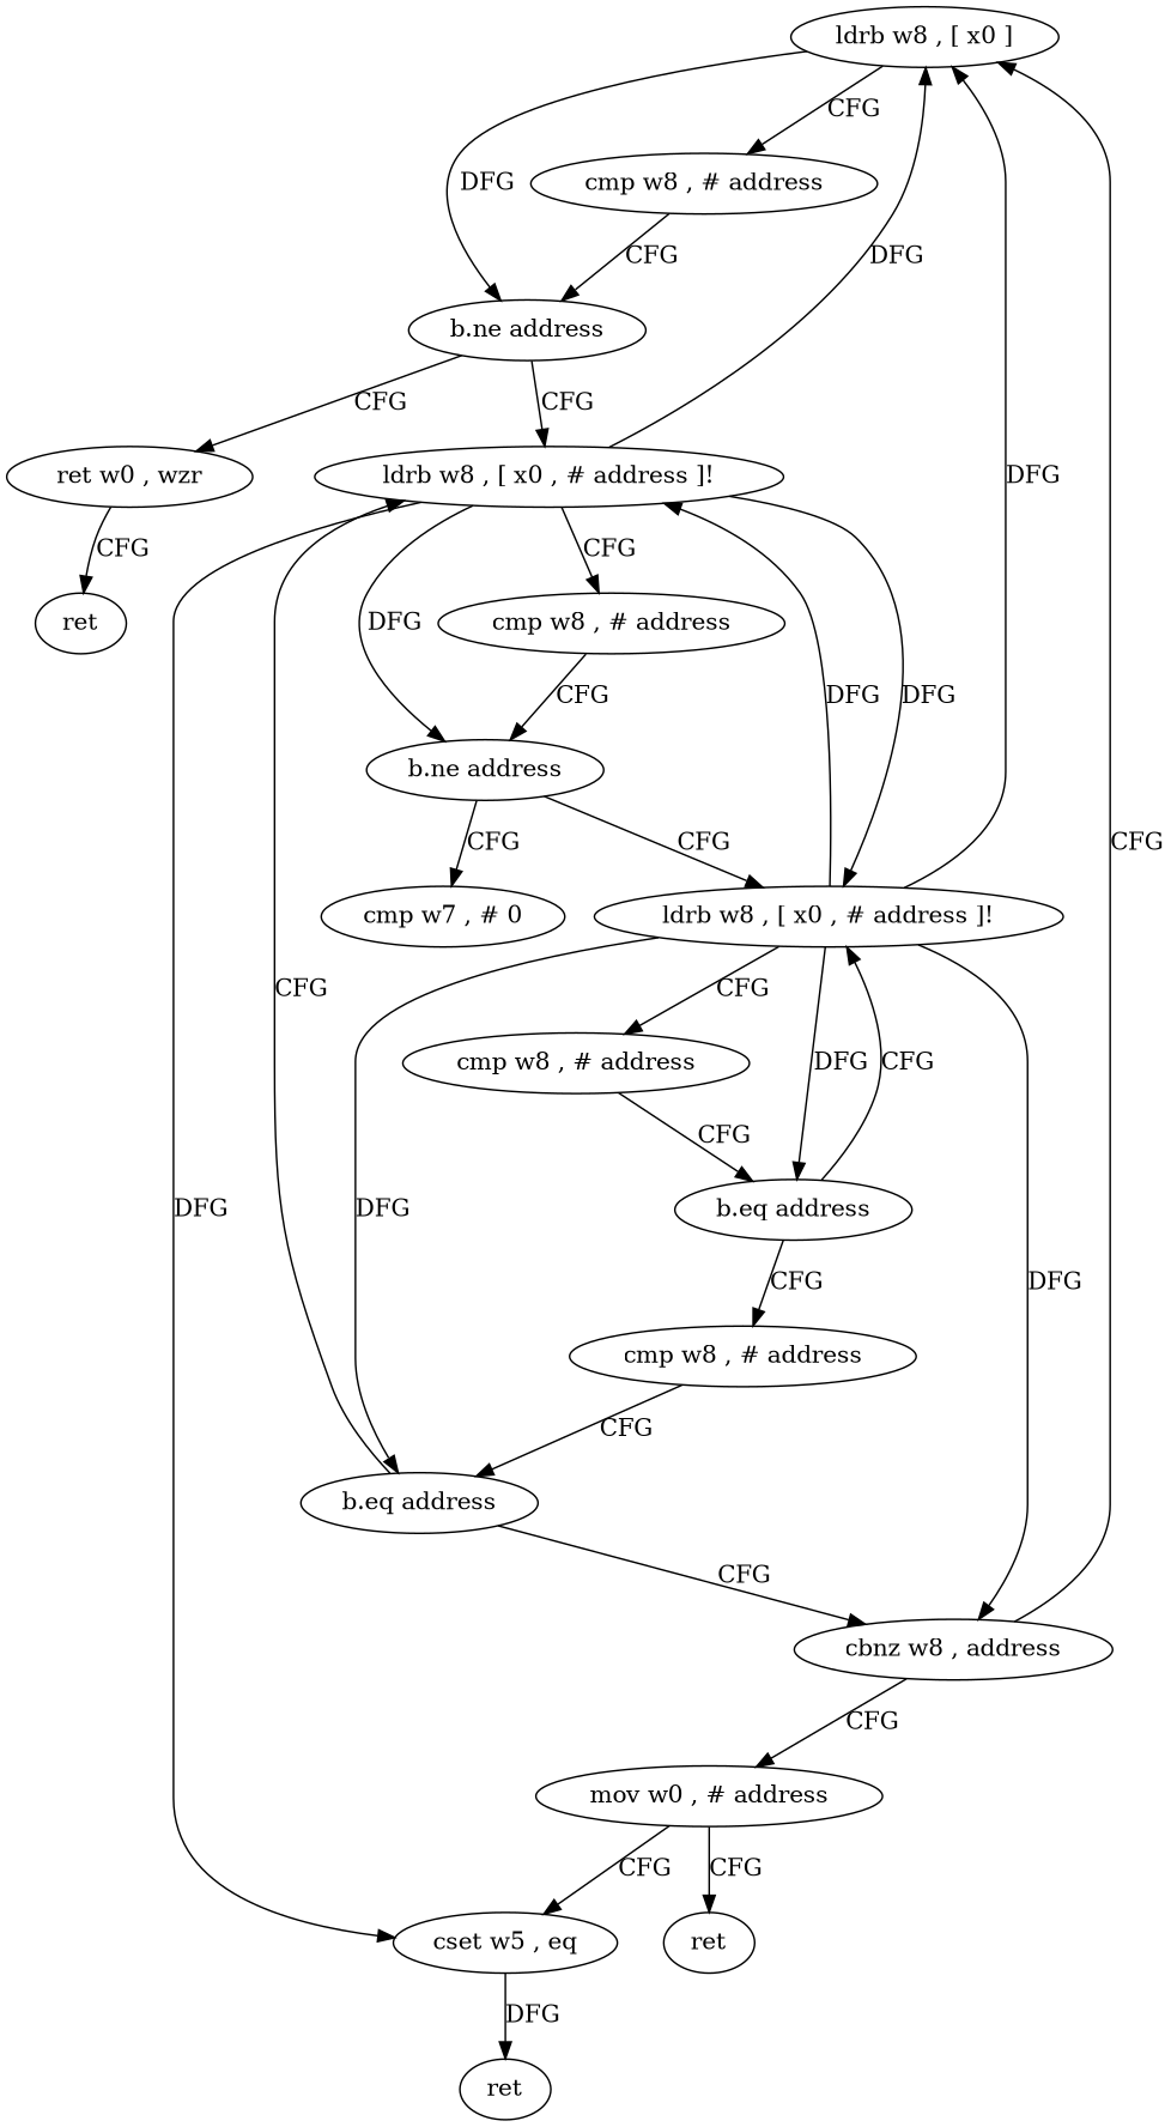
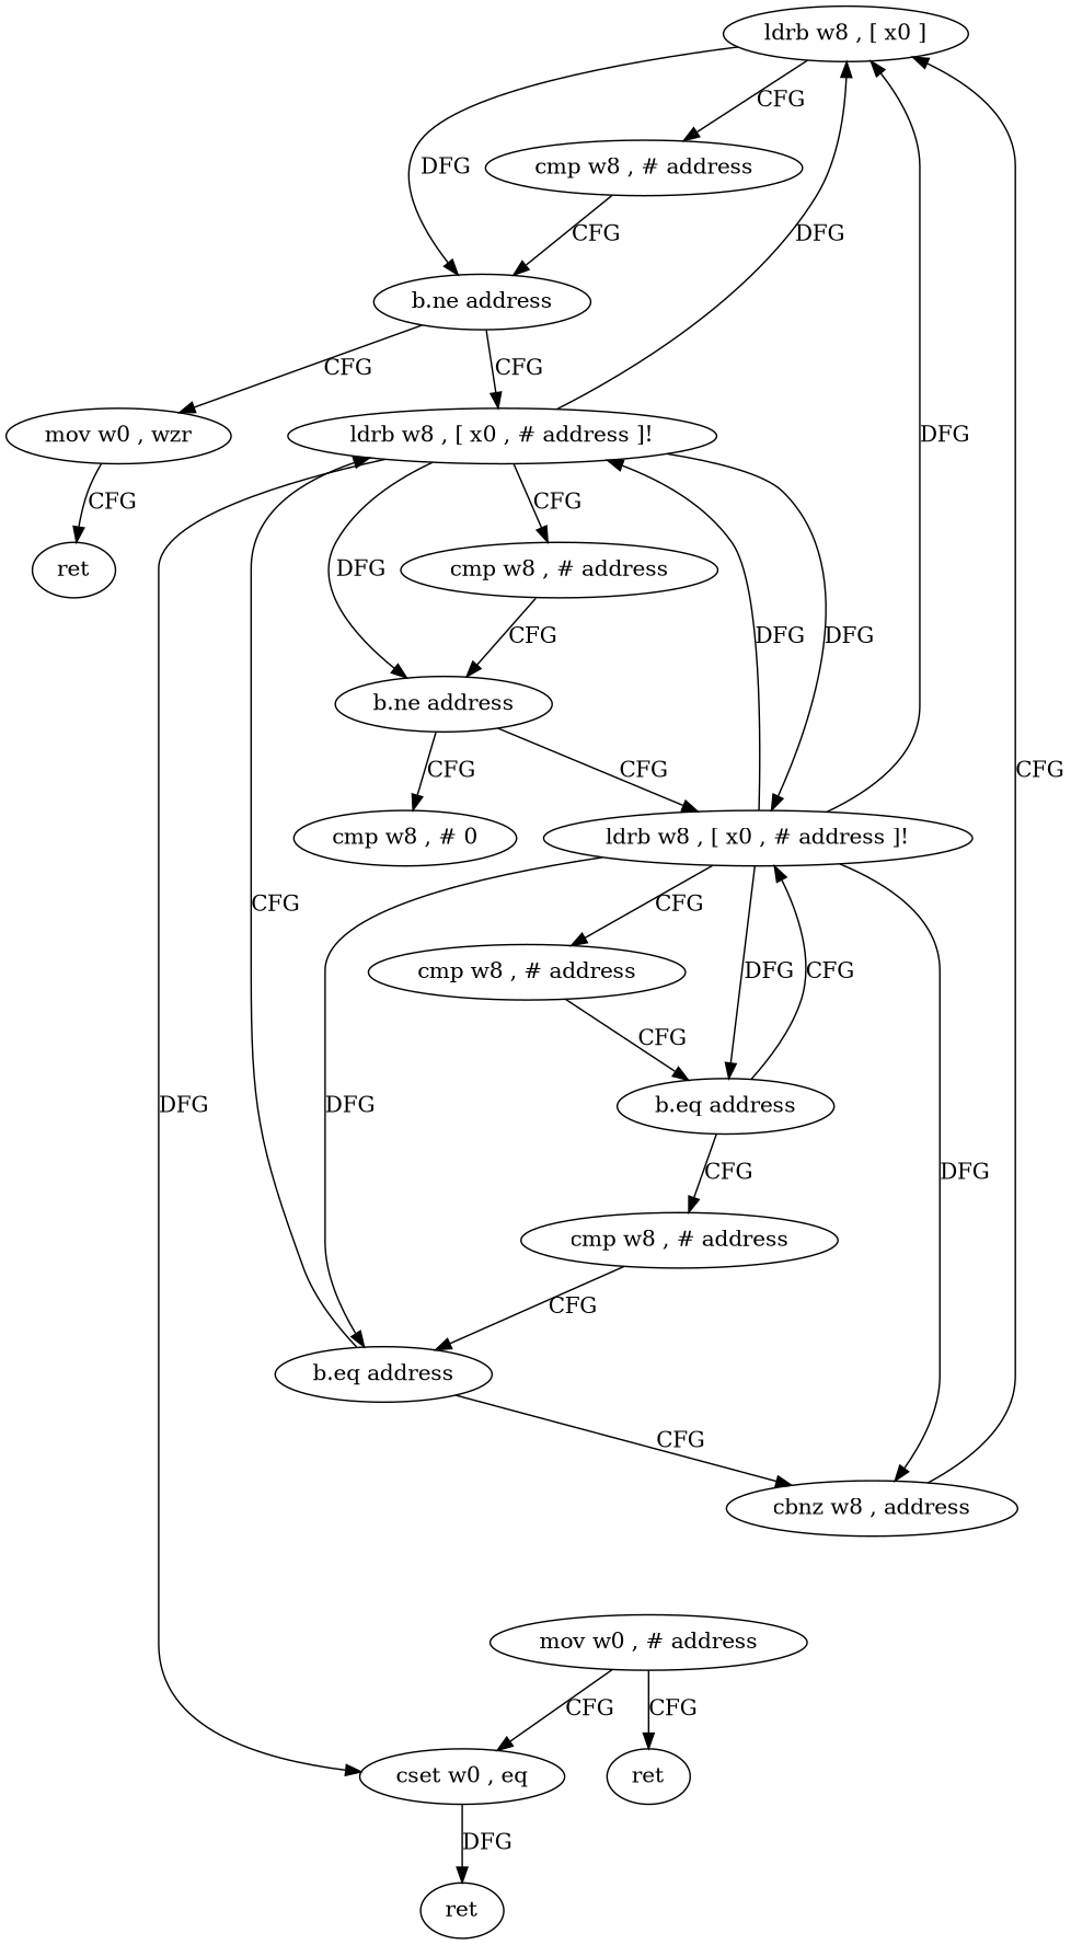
  digraph {
    n1 [label="ldrb w8 , [ x0 ]"]
    n2 [label="cmp w8 , # address"]
    n3 [label="b.ne address"]
-   n4 [label="ret w0 , wzr"]
+   n4 [label="mov w0 , wzr"]
    n5 [label="ldrb w8 , [ x0 , # address ]!"]
    n6 [label=ret]
    n7 [label="cmp w8 , # address"]
    n8 [label="b.ne address"]
    n9 [label="ldrb w8 , [ x0 , # address ]!"]
-   n10 [label="cset w5 , eq"]
-   n11 [label="cmp w7 , # 0"]
+   n10 [label="cset w0 , eq"]
+   n11 [label="cmp w8 , # 0"]
    n12 [label="cmp w8 , # address"]
    n13 [label="b.eq address"]
    n14 [label="b.eq address"]
    n15 [label="cbnz w8 , address"]
    n16 [label=ret]
    n17 [label="cmp w8 , # address"]
    n18 [label="mov w0 , # address"]
    n19 [label=ret]
    n1 -> n2 [label=CFG]
    n1 -> n3 [label=DFG]
    n2 -> n3 [label=CFG]
    n3 -> n4 [label=CFG]
    n3 -> n5 [label=CFG]
    n4 -> n6 [label=CFG]
    n5 -> n1 [label=DFG]
    n5 -> n7 [label=CFG]
    n5 -> n8 [label=DFG]
    n5 -> n9 [label=DFG]
    n5 -> n10 [label=DFG]
    n7 -> n8 [label=CFG]
    n8 -> n9 [label=CFG]
    n8 -> n11 [label=CFG]
    n9 -> n1 [label=DFG]
    n9 -> n5 [label=DFG]
    n9 -> n12 [label=CFG]
    n9 -> n13 [label=DFG]
    n9 -> n14 [label=DFG]
    n9 -> n15 [label=DFG]
    n10 -> n16 [label=DFG]
    n12 -> n13 [label=CFG]
    n13 -> n9 [label=CFG]
    n13 -> n17 [label=CFG]
    n14 -> n5 [label=CFG]
    n14 -> n15 [label=CFG]
    n15 -> n1 [label=CFG]
-   n15 -> n18 [label=CFG]
    n17 -> n14 [label=CFG]
    n18 -> n10 [label=CFG]
    n18 -> n19 [label=CFG]
  }
